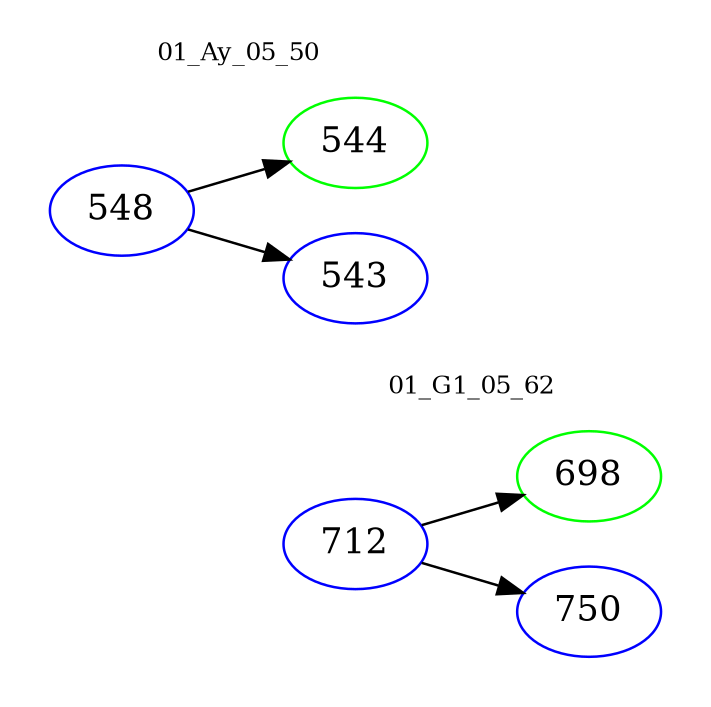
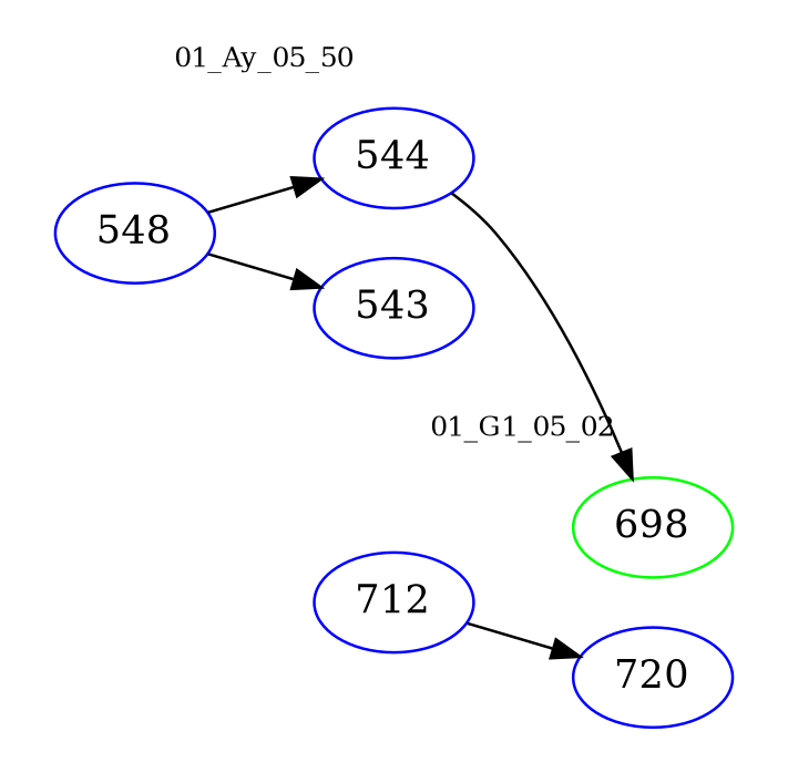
  digraph {
    rankdir=LR
    node [color=blue]
    edge [color=black]
    n1 [label=548]
    n2 [label=543]
-   n3 [color=green label=544]
+   n3 [label=544]
    n4 [label=712]
    n5 [color=green label=698]
-   n6 [label=750]
+   n6 [label=720]
    subgraph cluster_1 {
      color=white
      fontsize=10
      label="01_Ay_05_50"
      n1
      n2
      n3
    }
    subgraph cluster_2 {
      color=white
      fontsize=10
-     label="01_G1_05_62"
+     label="01_G1_05_02"
      n4
      n5
      n6
    }
    n1 -> n2
    n1 -> n3
-   n4 -> n5
+   n3 -> n5
    n4 -> n6
  }
